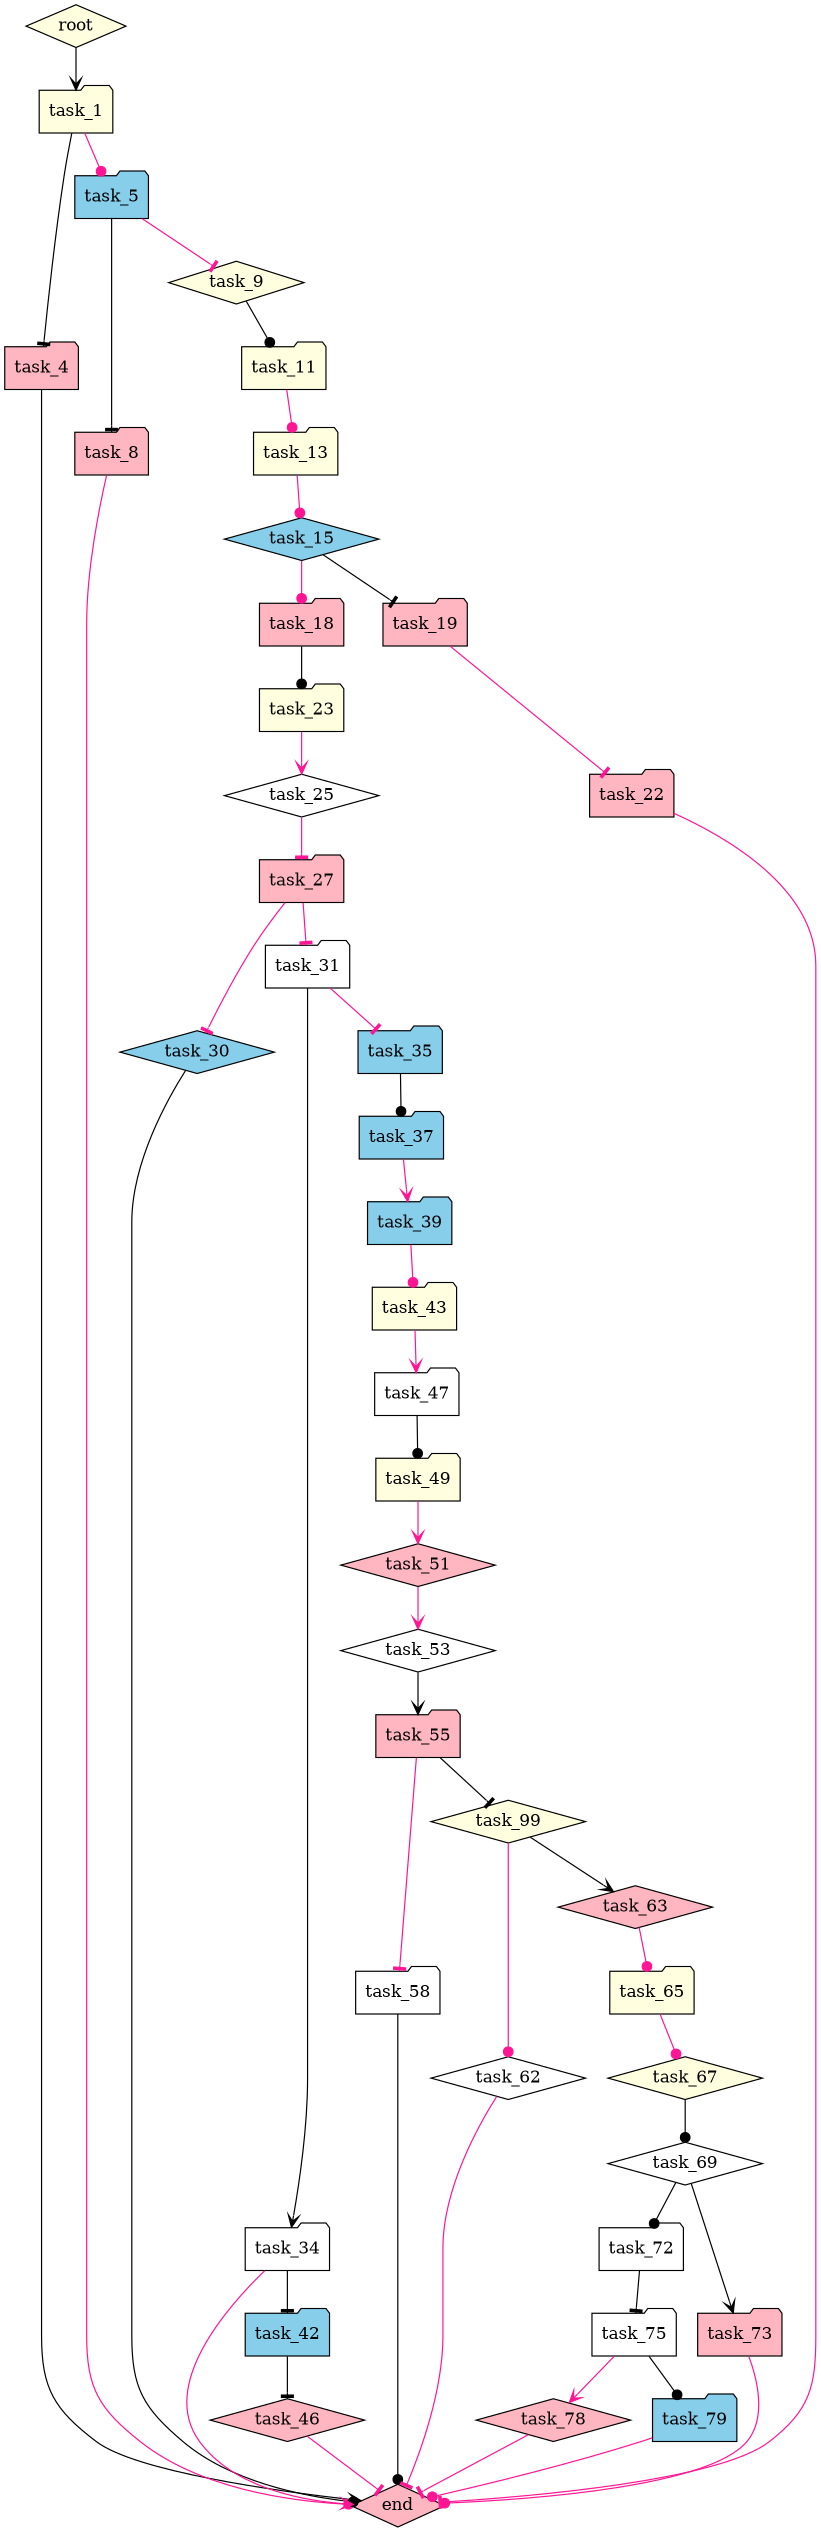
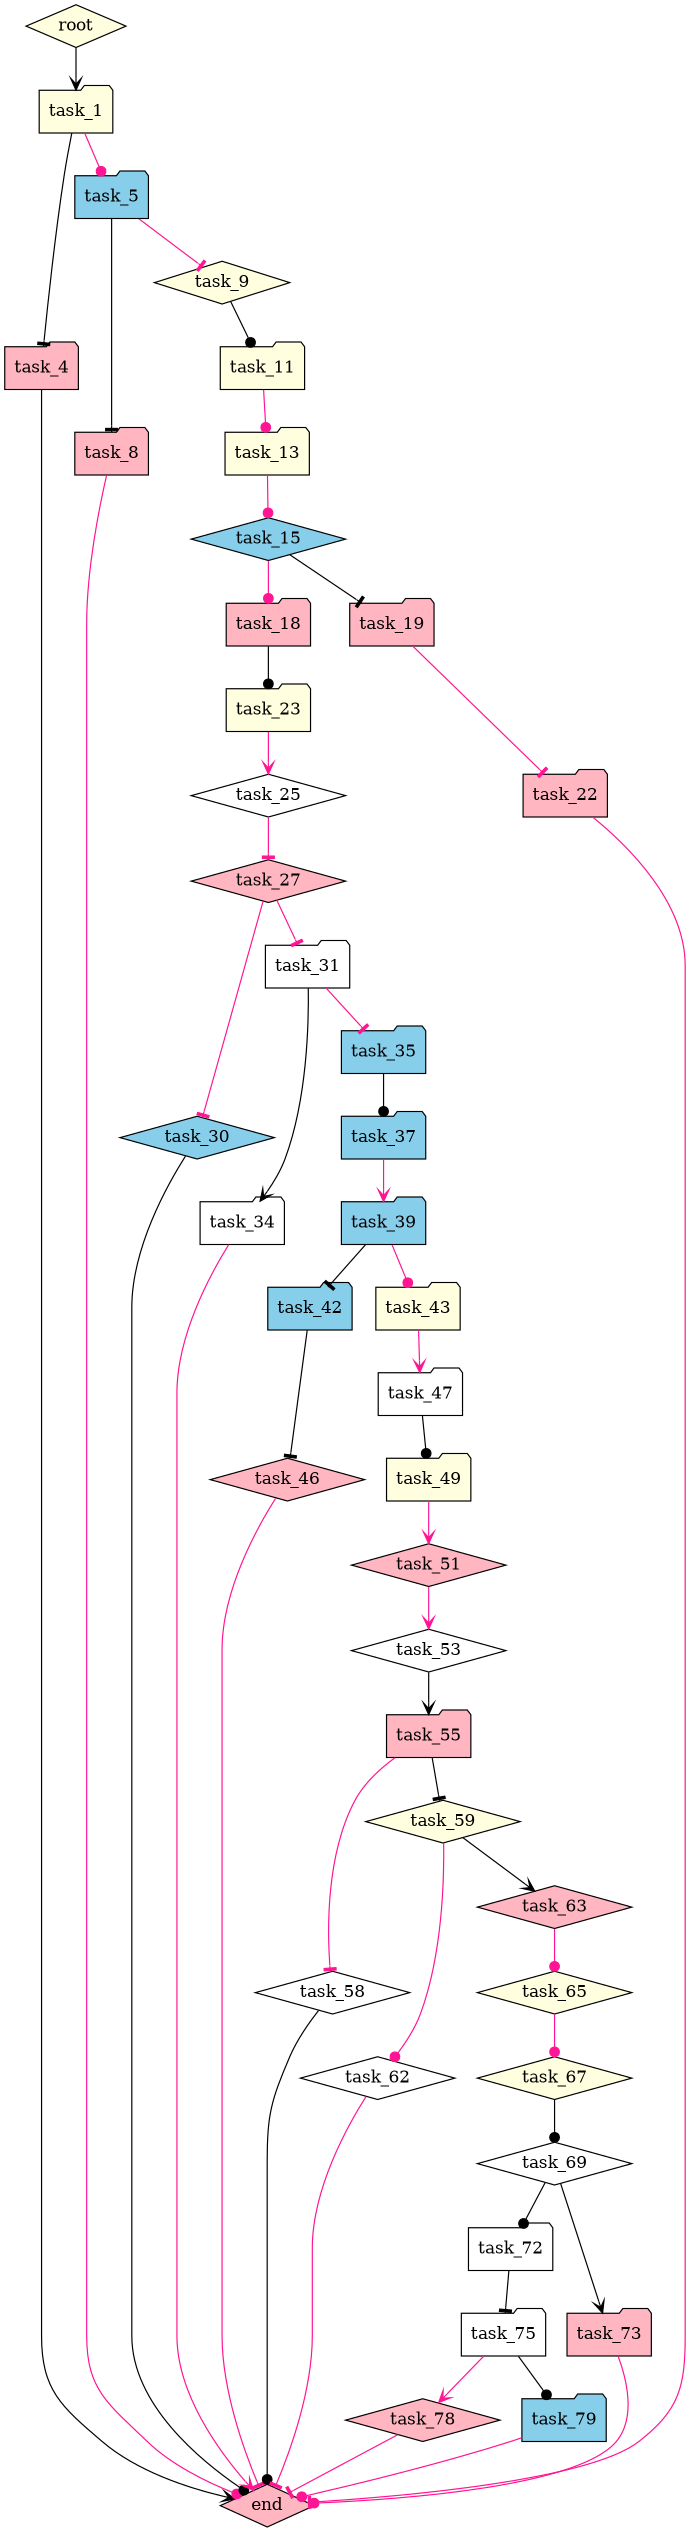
  digraph {
    fontname="DejaVu Serif"
    node [fillcolor=lightpink fontname="DejaVu Serif" shape=folder style=filled]
    edge [arrowhead=dot color=deeppink fontname="DejaVu Serif"]
    root [fillcolor=lightyellow shape=diamond]
    task_1 [fillcolor=lightyellow]
    task_4
    task_5 [fillcolor=skyblue]
    end [shape=diamond]
    task_8
    task_9 [fillcolor=lightyellow shape=diamond]
    task_11 [fillcolor=lightyellow]
    task_13 [fillcolor=lightyellow]
    task_15 [fillcolor=skyblue shape=diamond]
    task_18
    task_19
    task_23 [fillcolor=lightyellow]
    task_22
    task_25 [fillcolor=white shape=diamond]
-   task_27
+   task_27 [shape=diamond]
    task_30 [fillcolor=skyblue shape=diamond]
    task_31 [fillcolor=white]
    task_34 [fillcolor=white]
    task_35 [fillcolor=skyblue]
    task_37 [fillcolor=skyblue]
    task_39 [fillcolor=skyblue]
    task_42 [fillcolor=skyblue]
    task_43 [fillcolor=lightyellow]
    task_46 [shape=diamond]
    task_47 [fillcolor=white]
    task_49 [fillcolor=lightyellow]
    task_51 [shape=diamond]
    task_53 [fillcolor=white shape=diamond]
    task_55
-   task_58 [fillcolor=white]
-   task_59 [fillcolor=lightyellow shape=diamond label=task_99]
+   task_58 [fillcolor=white shape=diamond]
+   task_59 [fillcolor=lightyellow shape=diamond]
    task_62 [fillcolor=white shape=diamond]
    task_63 [shape=diamond]
-   task_65 [fillcolor=lightyellow]
+   task_65 [fillcolor=lightyellow shape=diamond]
    task_67 [fillcolor=lightyellow shape=diamond]
    task_69 [fillcolor=white shape=diamond]
    task_72 [fillcolor=white]
    task_73
    task_75 [fillcolor=white]
    task_78 [shape=diamond]
    task_79 [fillcolor=skyblue]
    root -> task_1 [arrowhead=vee color=black]
    task_1 -> task_4 [arrowhead=tee color=black]
    task_1 -> task_5
    task_4 -> end [arrowhead=vee color=black]
    task_5 -> task_8 [arrowhead=tee color=black]
    task_5 -> task_9 [arrowhead=tee]
    task_8 -> end
    task_9 -> task_11 [color=black]
    task_11 -> task_13
    task_13 -> task_15
    task_15 -> task_18
    task_15 -> task_19 [arrowhead=tee color=black]
    task_18 -> task_23 [color=black]
    task_19 -> task_22 [arrowhead=tee]
    task_23 -> task_25 [arrowhead=vee]
    task_22 -> end [arrowhead=tee]
    task_25 -> task_27 [arrowhead=tee]
    task_27 -> task_30 [arrowhead=tee]
    task_27 -> task_31 [arrowhead=tee]
    task_30 -> end [color=black]
    task_31 -> task_34 [arrowhead=vee color=black]
    task_31 -> task_35 [arrowhead=tee]
    task_34 -> end [arrowhead=vee]
    task_35 -> task_37 [color=black]
    task_37 -> task_39 [arrowhead=vee]
-   task_34 -> task_42 [arrowhead=tee color=black]
+   task_39 -> task_42 [arrowhead=tee color=black]
    task_39 -> task_43
    task_42 -> task_46 [arrowhead=tee color=black]
    task_43 -> task_47 [arrowhead=vee]
    task_46 -> end [arrowhead=tee]
    task_47 -> task_49 [color=black]
    task_49 -> task_51 [arrowhead=vee]
    task_51 -> task_53 [arrowhead=vee]
    task_53 -> task_55 [arrowhead=vee color=black]
    task_55 -> task_58 [arrowhead=tee]
    task_55 -> task_59 [arrowhead=tee color=black]
    task_58 -> end [color=black]
    task_59 -> task_62
    task_59 -> task_63 [arrowhead=vee color=black]
    task_62 -> end [arrowhead=tee]
    task_63 -> task_65
    task_65 -> task_67
    task_67 -> task_69 [color=black]
    task_69 -> task_72 [color=black]
    task_69 -> task_73 [arrowhead=vee color=black]
    task_72 -> task_75 [arrowhead=tee color=black]
    task_73 -> end
    task_75 -> task_78 [arrowhead=vee]
    task_75 -> task_79 [color=black]
    task_78 -> end [arrowhead=tee]
    task_79 -> end
  }
